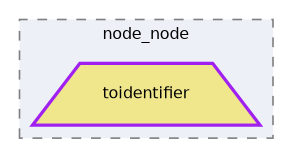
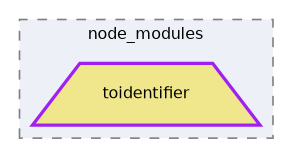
  digraph {
    compound=true
    n1 [color=purple fillcolor=khaki fontname=Helvetica fontsize=10 height=0.2 label=toidentifier shape=trapezium style="filled,bold" width=0.4]
    subgraph cluster_1 {
      bgcolor="#edf0f7"
      fontname=Helvetica
      fontsize=10
-     label=node_node
+     label=node_modules
      pencolor=grey50
      style="filled,dashed"
      n1
    }
  }
